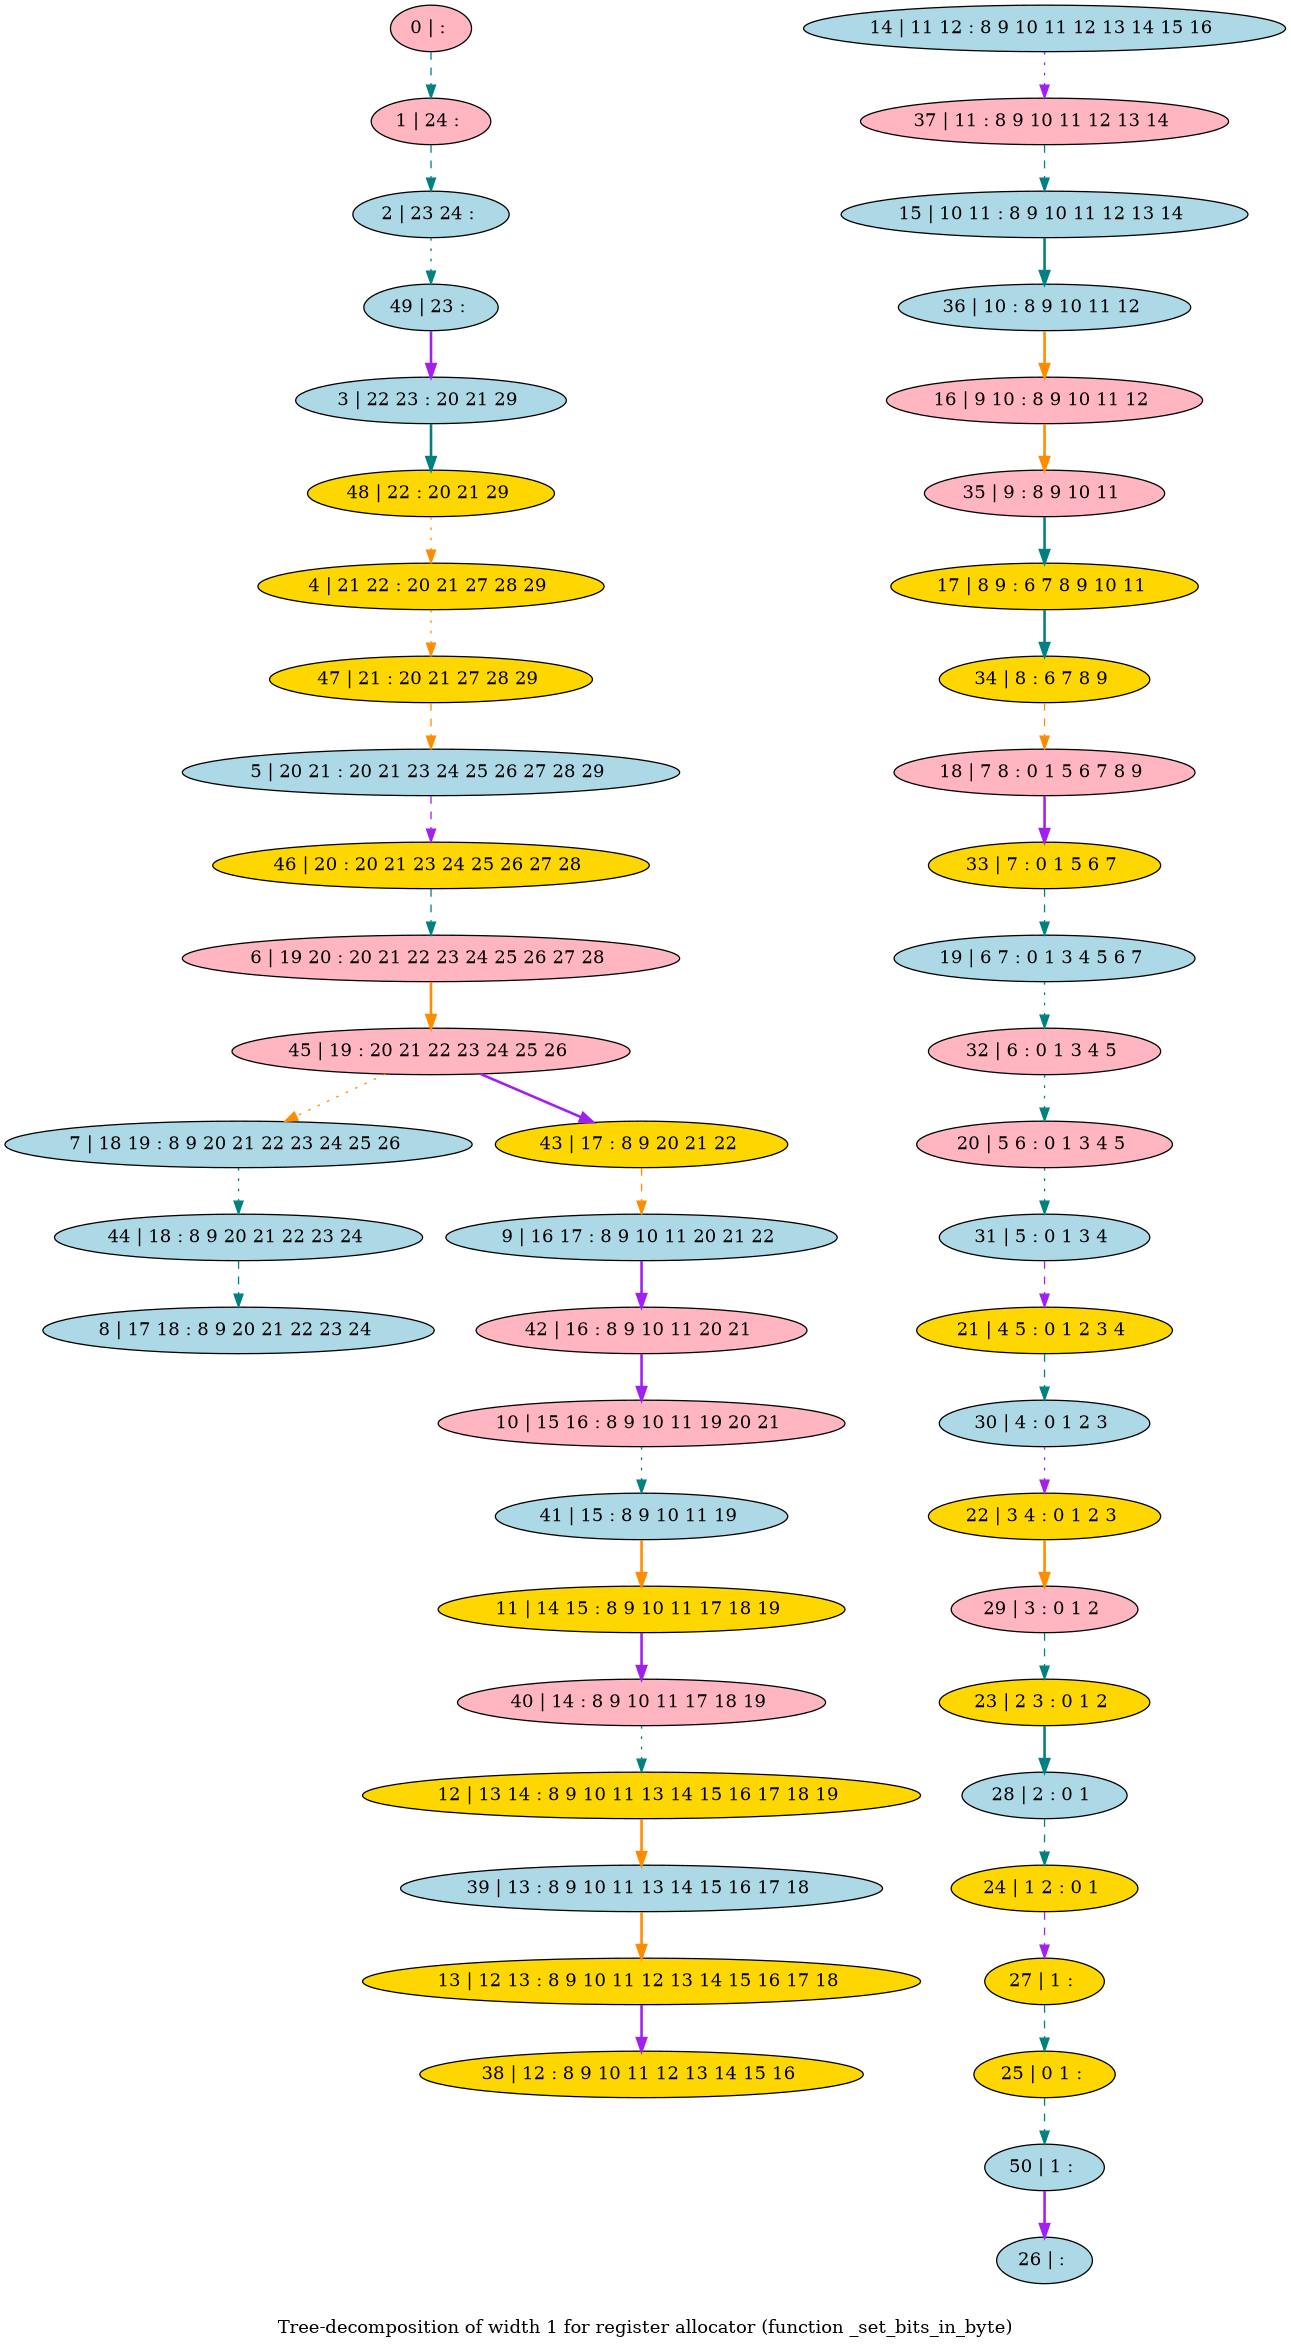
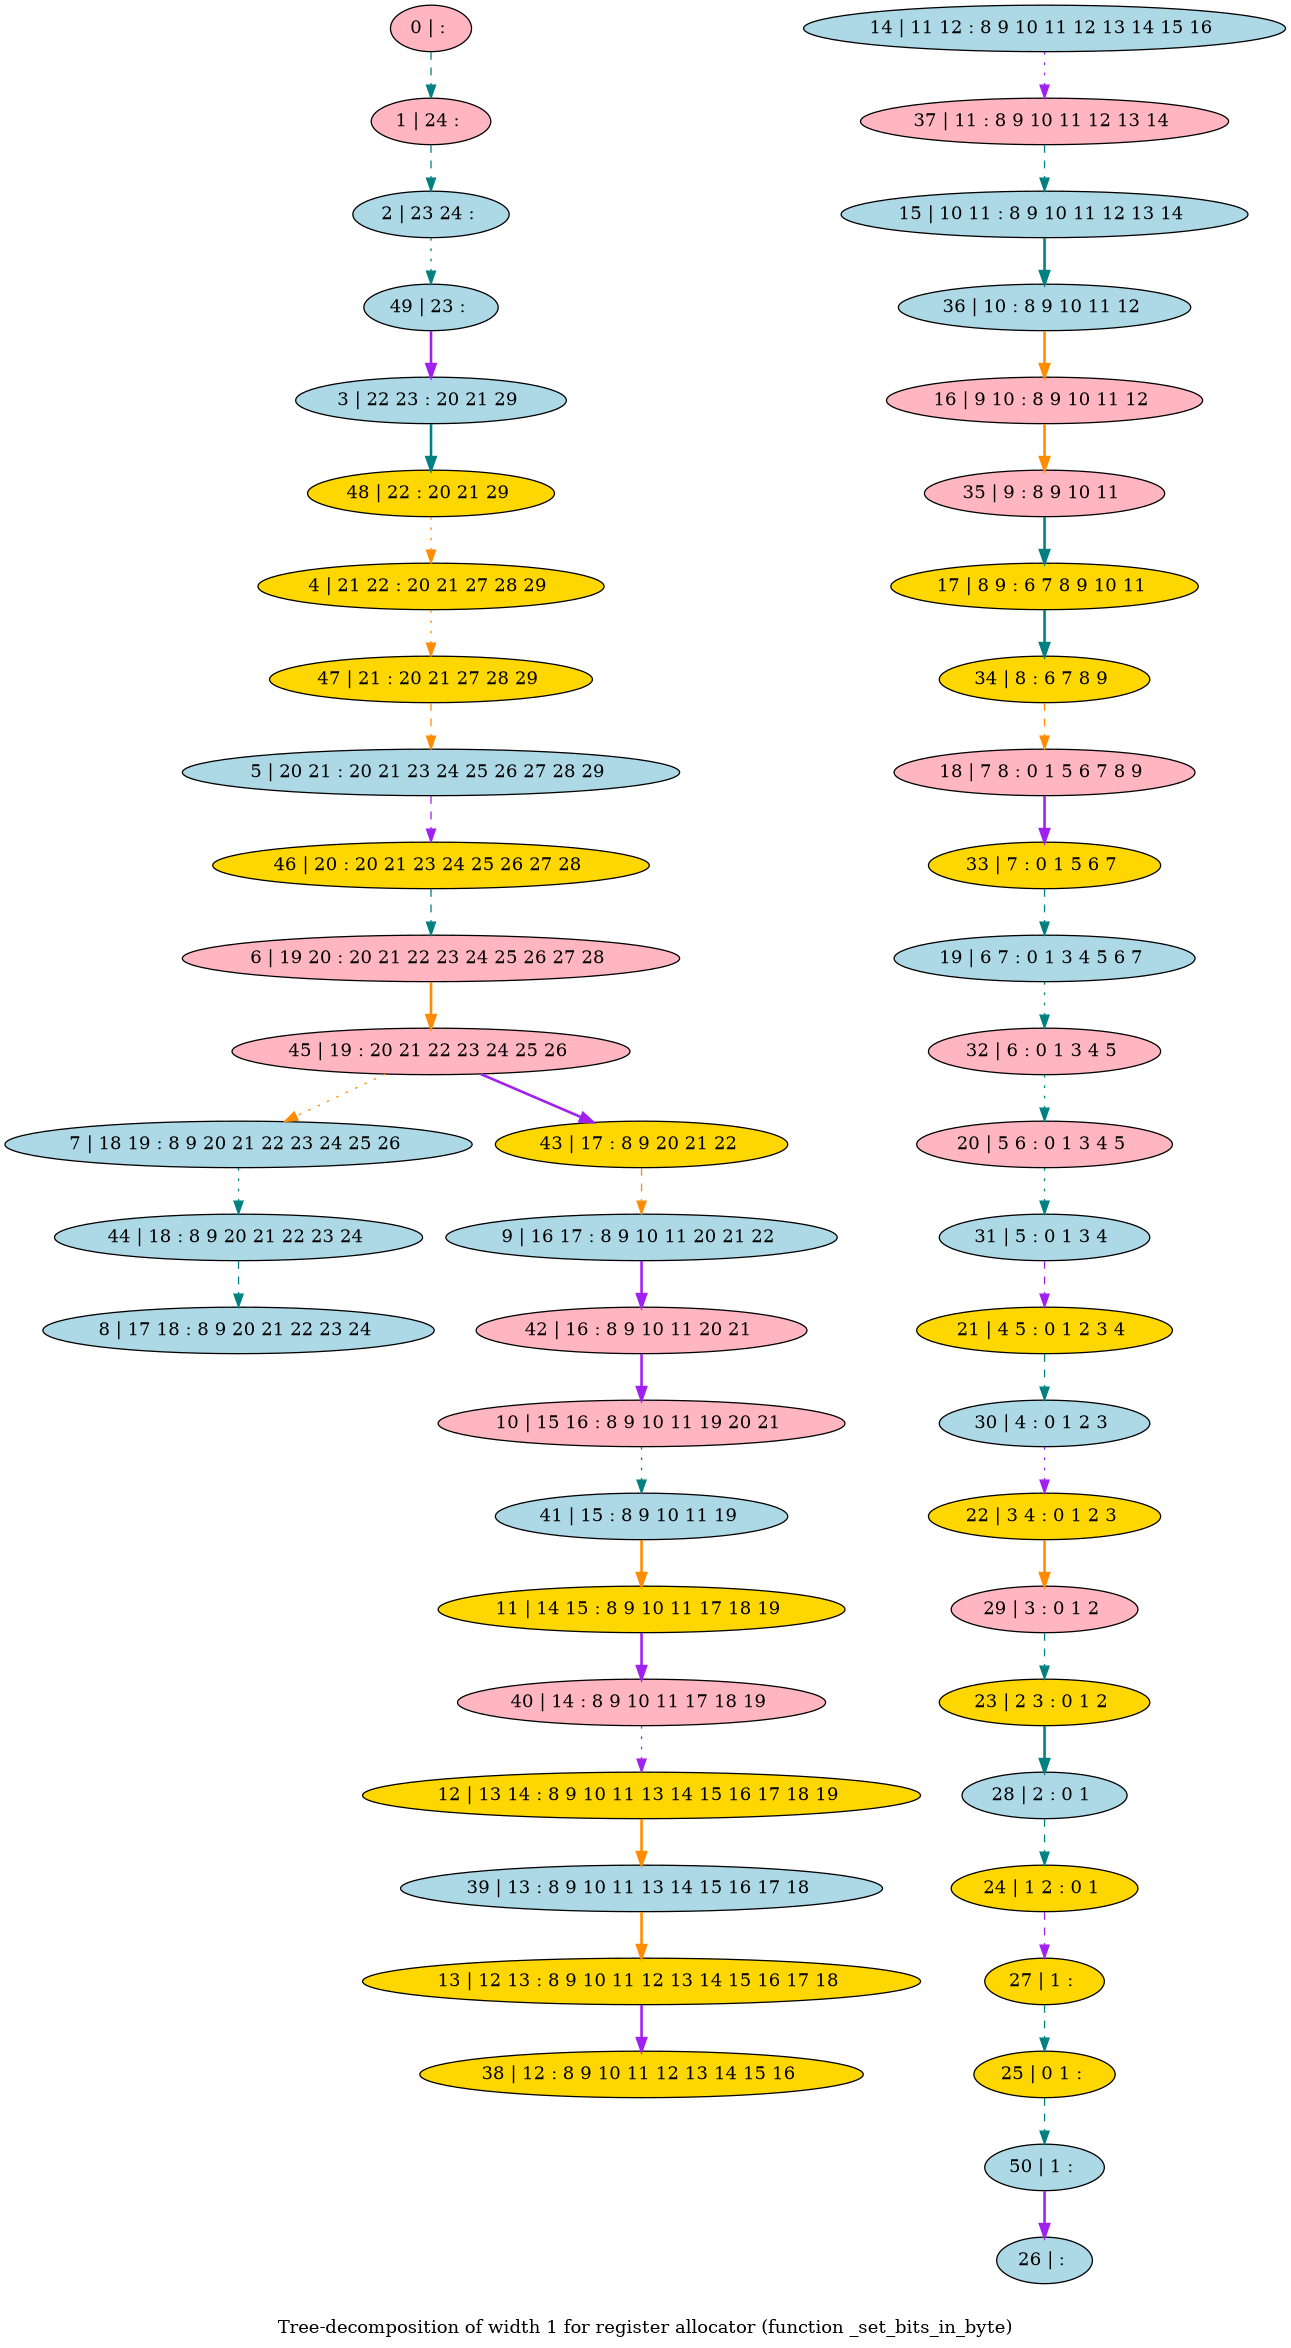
  digraph {
    label="Tree-decomposition of width 1 for register allocator (function _set_bits_in_byte)"
    node [fillcolor=lightblue style=filled]
    edge [color=teal style=bold]
    n1 [fillcolor=lightpink label="0 | : "]
    n2 [fillcolor=lightpink label="1 | 24 : "]
    n3 [label="2 | 23 24 : "]
    n4 [label="49 | 23 : "]
    n5 [label="3 | 22 23 : 20 21 29 "]
    n6 [fillcolor=gold label="48 | 22 : 20 21 29 "]
    n7 [fillcolor=gold label="4 | 21 22 : 20 21 27 28 29 "]
    n8 [fillcolor=gold label="47 | 21 : 20 21 27 28 29 "]
    n9 [label="5 | 20 21 : 20 21 23 24 25 26 27 28 29 "]
    n10 [fillcolor=gold label="46 | 20 : 20 21 23 24 25 26 27 28 "]
    n11 [fillcolor=lightpink label="6 | 19 20 : 20 21 22 23 24 25 26 27 28 "]
    n12 [fillcolor=lightpink label="45 | 19 : 20 21 22 23 24 25 26 "]
    n13 [label="7 | 18 19 : 8 9 20 21 22 23 24 25 26 "]
    n14 [fillcolor=gold label="43 | 17 : 8 9 20 21 22 "]
    n15 [label="44 | 18 : 8 9 20 21 22 23 24 "]
    n16 [label="8 | 17 18 : 8 9 20 21 22 23 24 "]
    n17 [label="9 | 16 17 : 8 9 10 11 20 21 22 "]
    n18 [fillcolor=lightpink label="42 | 16 : 8 9 10 11 20 21 "]
    n19 [fillcolor=lightpink label="10 | 15 16 : 8 9 10 11 19 20 21 "]
    n20 [label="41 | 15 : 8 9 10 11 19 "]
    n21 [fillcolor=gold label="11 | 14 15 : 8 9 10 11 17 18 19 "]
    n22 [fillcolor=lightpink label="40 | 14 : 8 9 10 11 17 18 19 "]
    n23 [fillcolor=gold label="12 | 13 14 : 8 9 10 11 13 14 15 16 17 18 19 "]
    n24 [label="39 | 13 : 8 9 10 11 13 14 15 16 17 18 "]
    n25 [fillcolor=gold label="13 | 12 13 : 8 9 10 11 12 13 14 15 16 17 18 "]
    n26 [fillcolor=gold label="38 | 12 : 8 9 10 11 12 13 14 15 16 "]
    n27 [label="14 | 11 12 : 8 9 10 11 12 13 14 15 16 "]
    n28 [fillcolor=lightpink label="37 | 11 : 8 9 10 11 12 13 14 "]
    n29 [label="15 | 10 11 : 8 9 10 11 12 13 14 "]
    n30 [label="36 | 10 : 8 9 10 11 12 "]
    n31 [fillcolor=lightpink label="16 | 9 10 : 8 9 10 11 12 "]
    n32 [fillcolor=lightpink label="35 | 9 : 8 9 10 11 "]
    n33 [fillcolor=gold label="17 | 8 9 : 6 7 8 9 10 11 "]
    n34 [fillcolor=gold label="34 | 8 : 6 7 8 9 "]
    n35 [fillcolor=lightpink label="18 | 7 8 : 0 1 5 6 7 8 9 "]
    n36 [fillcolor=gold label="33 | 7 : 0 1 5 6 7 "]
    n37 [label="19 | 6 7 : 0 1 3 4 5 6 7 "]
    n38 [fillcolor=lightpink label="32 | 6 : 0 1 3 4 5 "]
    n39 [fillcolor=lightpink label="20 | 5 6 : 0 1 3 4 5 "]
    n40 [label="31 | 5 : 0 1 3 4 "]
    n41 [fillcolor=gold label="21 | 4 5 : 0 1 2 3 4 "]
    n42 [label="30 | 4 : 0 1 2 3 "]
    n43 [fillcolor=gold label="22 | 3 4 : 0 1 2 3 "]
    n44 [fillcolor=lightpink label="29 | 3 : 0 1 2 "]
    n45 [fillcolor=gold label="23 | 2 3 : 0 1 2 "]
    n46 [label="28 | 2 : 0 1 "]
    n47 [fillcolor=gold label="24 | 1 2 : 0 1 "]
    n48 [fillcolor=gold label="27 | 1 : "]
    n49 [fillcolor=gold label="25 | 0 1 : "]
    n50 [label="50 | 1 : "]
    n51 [label="26 | : "]
    n1 -> n2 [style=dashed]
    n2 -> n3 [style=dashed]
    n3 -> n4 [style=dotted]
    n4 -> n5 [color=purple]
    n5 -> n6
    n6 -> n7 [color=darkorange style=dotted]
    n7 -> n8 [color=darkorange style=dotted]
    n8 -> n9 [color=darkorange style=dashed]
    n9 -> n10 [color=purple style=dashed]
    n10 -> n11 [style=dashed]
    n11 -> n12 [color=darkorange]
    n12 -> n13 [color=darkorange style=dotted]
    n12 -> n14 [color=purple]
    n13 -> n15 [style=dotted]
    n14 -> n17 [color=darkorange style=dashed]
    n15 -> n16 [style=dashed]
    n17 -> n18 [color=purple]
    n18 -> n19 [color=purple]
    n19 -> n20 [style=dotted]
    n20 -> n21 [color=darkorange]
    n21 -> n22 [color=purple]
-   n22 -> n23 [style=dotted]
+   n22 -> n23 [color=purple style=dotted]
    n23 -> n24 [color=darkorange]
    n24 -> n25 [color=darkorange]
    n25 -> n26 [color=purple]
    n27 -> n28 [color=purple style=dotted]
    n28 -> n29 [style=dashed]
    n29 -> n30
    n30 -> n31 [color=darkorange]
    n31 -> n32 [color=darkorange]
    n32 -> n33
    n33 -> n34
    n34 -> n35 [color=darkorange style=dashed]
    n35 -> n36 [color=purple]
    n36 -> n37 [style=dashed]
    n37 -> n38 [style=dotted]
    n38 -> n39 [style=dotted]
    n39 -> n40 [style=dotted]
    n40 -> n41 [color=purple style=dashed]
    n41 -> n42 [style=dashed]
    n42 -> n43 [color=purple style=dotted]
    n43 -> n44 [color=darkorange]
    n44 -> n45 [style=dashed]
    n45 -> n46
    n46 -> n47 [style=dashed]
    n47 -> n48 [color=purple style=dashed]
    n48 -> n49 [style=dashed]
    n49 -> n50 [style=dashed]
    n50 -> n51 [color=purple]
  }
